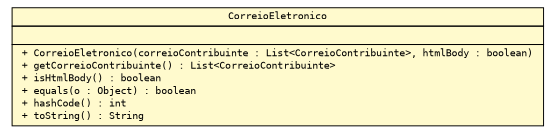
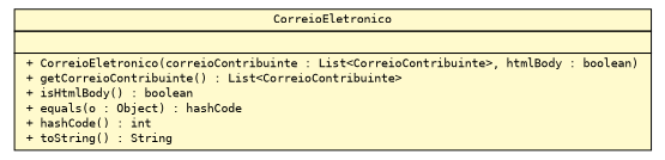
  digraph {
    nodesep=0.25
    ranksep=0.5
    rankdir=LR
    fontname="DejaVu Sans Mono"
-   n1 [fontcolor=black fontname="DejaVu Sans Mono" fontsize=10.0 label=<<table title="br.gov.to.sefaz.seg.business.mail.domain.CorreioEletronico" border="0" cellborder="1" cellspacing="0" cellpadding="2" port="p" bgcolor="lemonChiffon" href="./CorreioEletronico.html"> 		<tr><td><table border="0" cellspacing="0" cellpadding="1"> <tr><td align="center" balign="center"> CorreioEletronico </td></tr> 		</table></td></tr> 		<tr><td><table border="0" cellspacing="0" cellpadding="1"> <tr><td align="left" balign="left">  </td></tr> 		</table></td></tr> 		<tr><td><table border="0" cellspacing="0" cellpadding="1"> <tr><td align="left" balign="left"> + CorreioEletronico(correioContribuinte : List&lt;CorreioContribuinte&gt;, htmlBody : boolean) </td></tr> <tr><td align="left" balign="left"> + getCorreioContribuinte() : List&lt;CorreioContribuinte&gt; </td></tr> <tr><td align="left" balign="left"> + isHtmlBody() : boolean </td></tr> <tr><td align="left" balign="left"> + equals(o : Object) : boolean </td></tr> <tr><td align="left" balign="left"> + hashCode() : int </td></tr> <tr><td align="left" balign="left"> + toString() : String </td></tr> 		</table></td></tr> 		</table>> shape=plaintext]
+   n1 [fontcolor=black fontname="DejaVu Sans Mono" fontsize=10.0 label=<<table title="br.gov.to.sefaz.seg.business.mail.domain.CorreioEletronico" border="0" cellborder="1" cellspacing="0" cellpadding="2" port="p" bgcolor="lemonChiffon" href="./CorreioEletronico.html"> 		<tr><td><table border="0" cellspacing="0" cellpadding="1"> <tr><td align="center" balign="center"> CorreioEletronico </td></tr> 		</table></td></tr> 		<tr><td><table border="0" cellspacing="0" cellpadding="1"> <tr><td align="left" balign="left">  </td></tr> 		</table></td></tr> 		<tr><td><table border="0" cellspacing="0" cellpadding="1"> <tr><td align="left" balign="left"> + CorreioEletronico(correioContribuinte : List&lt;CorreioContribuinte&gt;, htmlBody : boolean) </td></tr> <tr><td align="left" balign="left"> + getCorreioContribuinte() : List&lt;CorreioContribuinte&gt; </td></tr> <tr><td align="left" balign="left"> + isHtmlBody() : boolean </td></tr> <tr><td align="left" balign="left"> + equals(o : Object) : hashCode </td></tr> <tr><td align="left" balign="left"> + hashCode() : int </td></tr> <tr><td align="left" balign="left"> + toString() : String </td></tr> 		</table></td></tr> 		</table>> shape=plaintext]
  }
